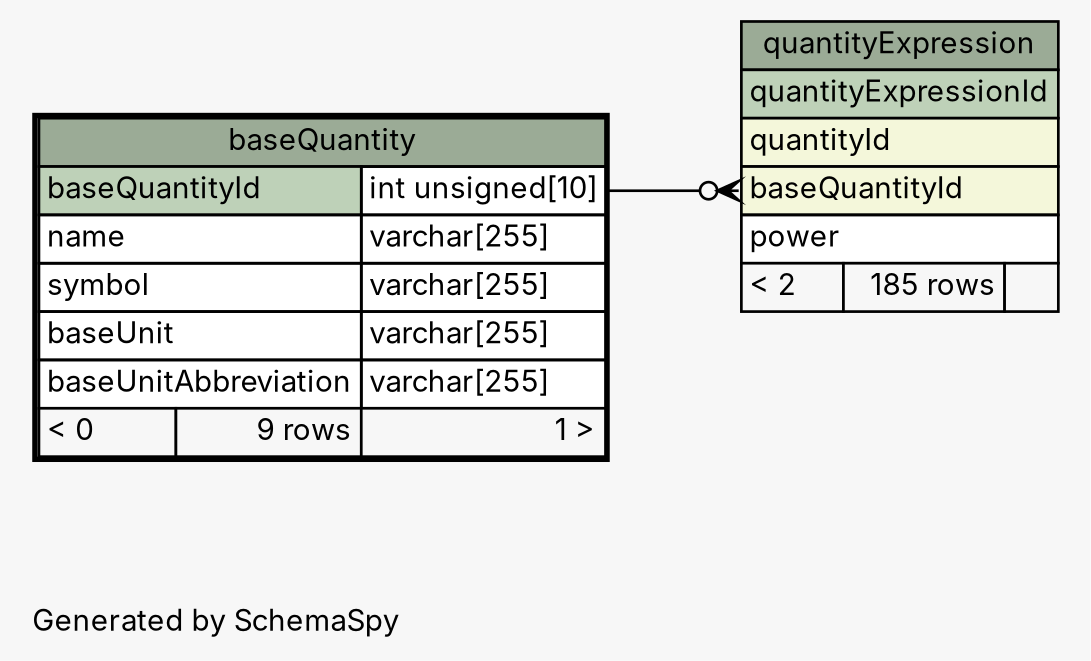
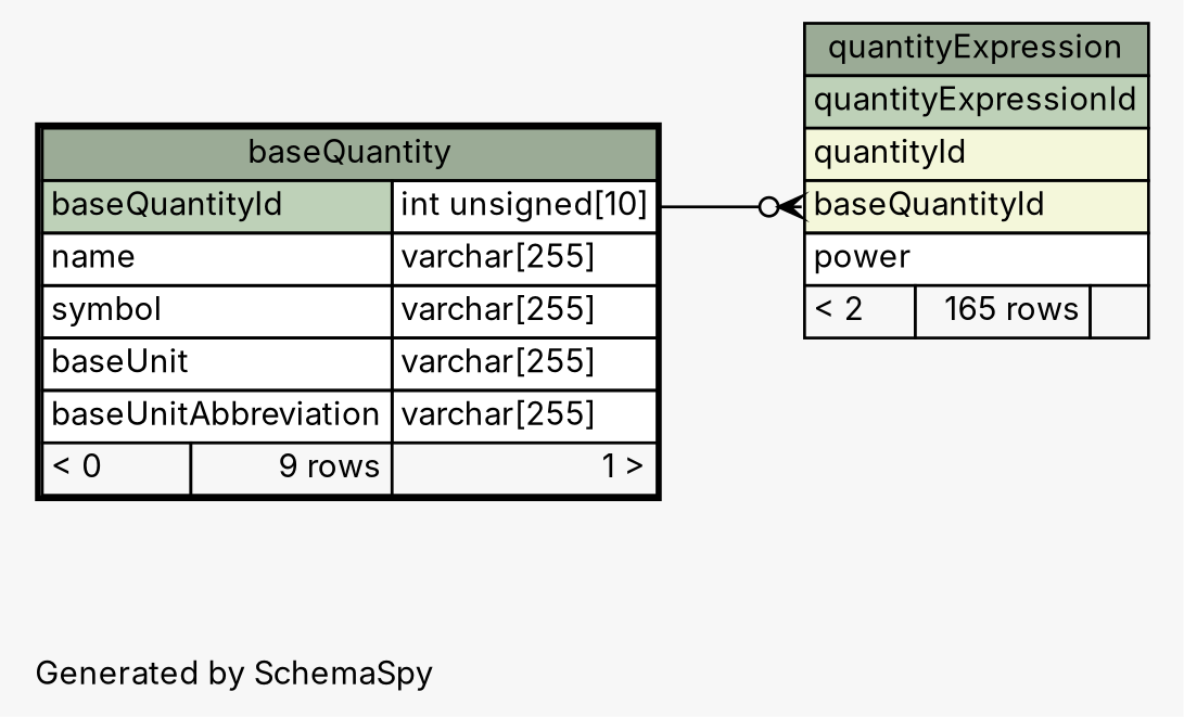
  digraph {
    bgcolor="#f7f7f7"
    fontname=Inter
    fontsize=11
    label="\nGenerated by SchemaSpy"
    labeljust=l
    nodesep=0.18
    rankdir=RL
    ranksep=0.46
    node [fontname=Inter fontsize=11 shape=plaintext]
-   n1 [label=<     <TABLE BORDER="0" CELLBORDER="1" CELLSPACING="0" BGCOLOR="#ffffff">       <TR><TD COLSPAN="3" BGCOLOR="#9bab96" ALIGN="CENTER">quantityExpression</TD></TR>       <TR><TD PORT="quantityExpressionId" COLSPAN="3" BGCOLOR="#bed1b8" ALIGN="LEFT">quantityExpressionId</TD></TR>       <TR><TD PORT="quantityId" COLSPAN="3" BGCOLOR="#f4f7da" ALIGN="LEFT">quantityId</TD></TR>       <TR><TD PORT="baseQuantityId" COLSPAN="3" BGCOLOR="#f4f7da" ALIGN="LEFT">baseQuantityId</TD></TR>       <TR><TD PORT="power" COLSPAN="3" ALIGN="LEFT">power</TD></TR>       <TR><TD ALIGN="LEFT" BGCOLOR="#f7f7f7">&lt; 2</TD><TD ALIGN="RIGHT" BGCOLOR="#f7f7f7">185 rows</TD><TD ALIGN="RIGHT" BGCOLOR="#f7f7f7">  </TD></TR>     </TABLE>>]
+   n1 [label=<     <TABLE BORDER="0" CELLBORDER="1" CELLSPACING="0" BGCOLOR="#ffffff">       <TR><TD COLSPAN="3" BGCOLOR="#9bab96" ALIGN="CENTER">quantityExpression</TD></TR>       <TR><TD PORT="quantityExpressionId" COLSPAN="3" BGCOLOR="#bed1b8" ALIGN="LEFT">quantityExpressionId</TD></TR>       <TR><TD PORT="quantityId" COLSPAN="3" BGCOLOR="#f4f7da" ALIGN="LEFT">quantityId</TD></TR>       <TR><TD PORT="baseQuantityId" COLSPAN="3" BGCOLOR="#f4f7da" ALIGN="LEFT">baseQuantityId</TD></TR>       <TR><TD PORT="power" COLSPAN="3" ALIGN="LEFT">power</TD></TR>       <TR><TD ALIGN="LEFT" BGCOLOR="#f7f7f7">&lt; 2</TD><TD ALIGN="RIGHT" BGCOLOR="#f7f7f7">165 rows</TD><TD ALIGN="RIGHT" BGCOLOR="#f7f7f7">  </TD></TR>     </TABLE>>]
    n2 [label=<     <TABLE BORDER="2" CELLBORDER="1" CELLSPACING="0" BGCOLOR="#ffffff">       <TR><TD COLSPAN="3" BGCOLOR="#9bab96" ALIGN="CENTER">baseQuantity</TD></TR>       <TR><TD PORT="baseQuantityId" COLSPAN="2" BGCOLOR="#bed1b8" ALIGN="LEFT">baseQuantityId</TD><TD PORT="baseQuantityId.type" ALIGN="LEFT">int unsigned[10]</TD></TR>       <TR><TD PORT="name" COLSPAN="2" ALIGN="LEFT">name</TD><TD PORT="name.type" ALIGN="LEFT">varchar[255]</TD></TR>       <TR><TD PORT="symbol" COLSPAN="2" ALIGN="LEFT">symbol</TD><TD PORT="symbol.type" ALIGN="LEFT">varchar[255]</TD></TR>       <TR><TD PORT="baseUnit" COLSPAN="2" ALIGN="LEFT">baseUnit</TD><TD PORT="baseUnit.type" ALIGN="LEFT">varchar[255]</TD></TR>       <TR><TD PORT="baseUnitAbbreviation" COLSPAN="2" ALIGN="LEFT">baseUnitAbbreviation</TD><TD PORT="baseUnitAbbreviation.type" ALIGN="LEFT">varchar[255]</TD></TR>       <TR><TD ALIGN="LEFT" BGCOLOR="#f7f7f7">&lt; 0</TD><TD ALIGN="RIGHT" BGCOLOR="#f7f7f7">9 rows</TD><TD ALIGN="RIGHT" BGCOLOR="#f7f7f7">1 &gt;</TD></TR>     </TABLE>>]
    n1 -> n2 [arrowhead=none arrowsize=0.8 arrowtail=crowodot dir=back headport="baseQuantityId.type:e" tailport="baseQuantityId:w" fontname=Inter]
  }
